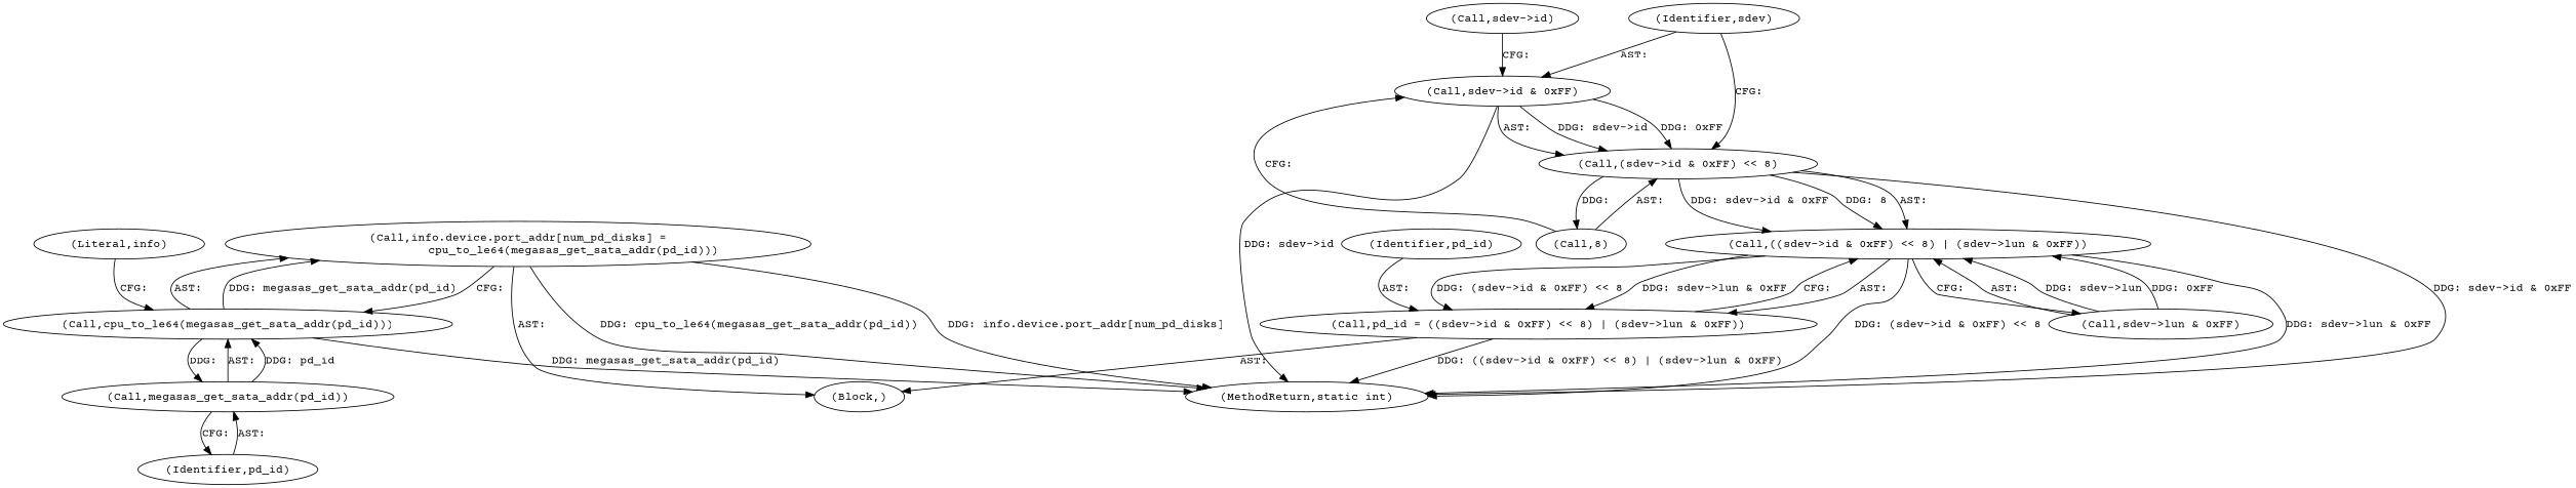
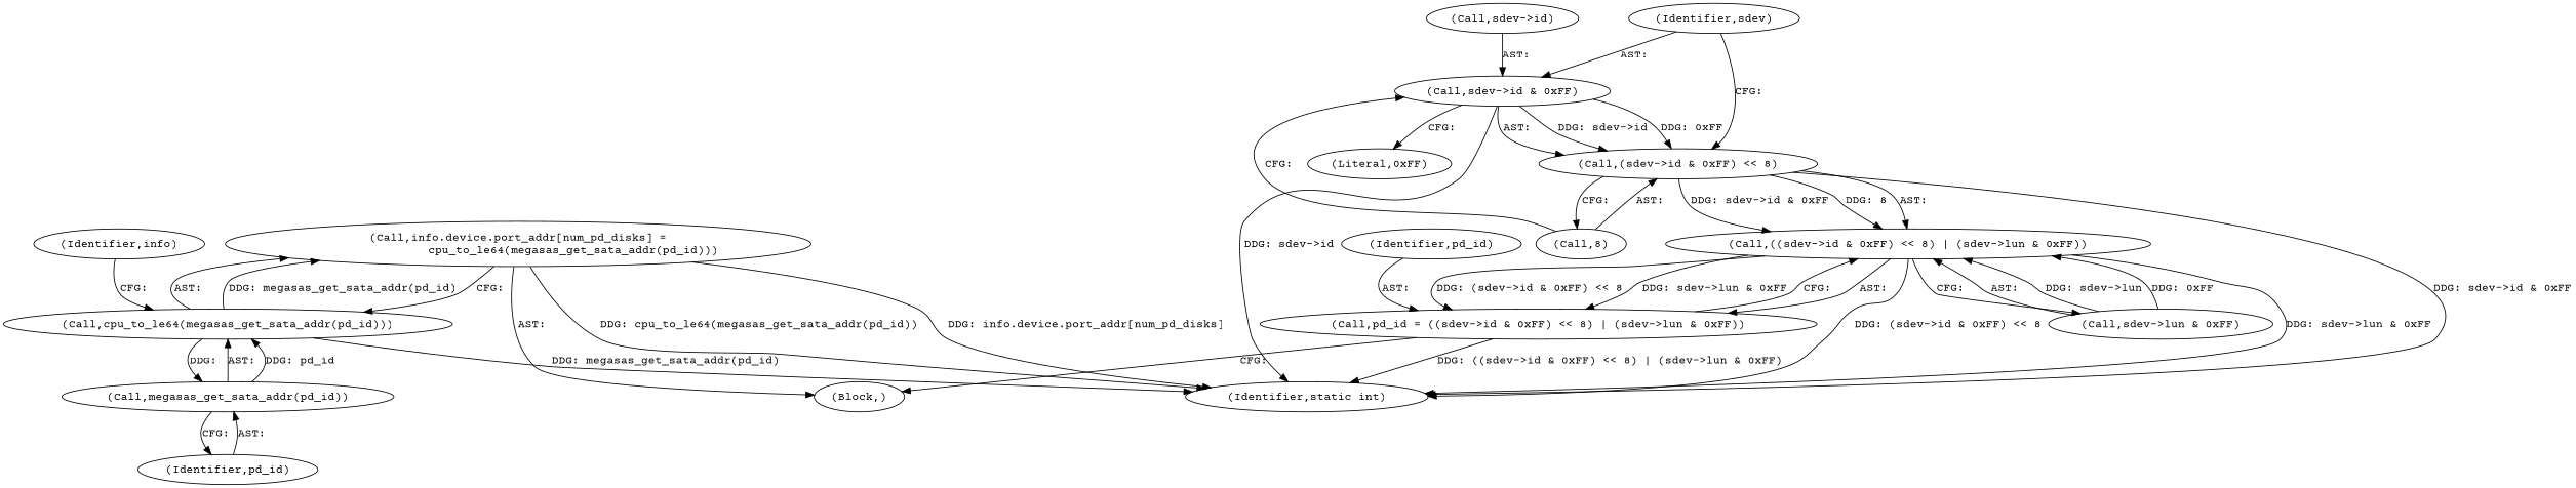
  digraph {
    fontname="Courier Prime"
    node [fontname="Courier Prime"]
    edge [fontname="Courier Prime"]
    n1 [label="(Call,sdev->id & 0xFF)"]
    n2 [label="(Call,(sdev->id & 0xFF) << 8)"]
-   n3 [label="(MethodReturn,static int)"]
+   n3 [label="(Identifier,static int)"]
+   n4 [label="(Literal,0xFF)"]
    n5 [label="(Call,((sdev->id & 0xFF) << 8) | (sdev->lun & 0xFF))"]
    n6 [label="(Call,8)"]
    n7 [label="(Call,pd_id = ((sdev->id & 0xFF) << 8) | (sdev->lun & 0xFF))"]
    n8 [label="(Call,sdev->lun & 0xFF)"]
    n9 [label="(Block,)"]
    n10 [label="(Call,megasas_get_sata_addr(pd_id))"]
    n11 [label="(Call,cpu_to_le64(megasas_get_sata_addr(pd_id)))"]
    n12 [label="(Identifier,pd_id)"]
    n13 [label="(Call,info.device.port_addr[num_pd_disks] =\n                cpu_to_le64(megasas_get_sata_addr(pd_id)))"]
    n14 [label="(Identifier,pd_id)"]
    n15 [label="(Identifier,sdev)"]
    n16 [label="(Call,sdev->id)"]
-   n17 [label="(Literal,info)"]
+   n17 [label="(Identifier,info)"]
    n1 -> n2 [label="AST: "]
    n1 -> n2 [label="DDG: sdev->id"]
    n1 -> n2 [label="DDG: 0xFF"]
    n1 -> n3 [label="DDG: sdev->id"]
+   n1 -> n4 [label="CFG: "]
    n2 -> n3 [label="DDG: sdev->id & 0xFF"]
    n2 -> n5 [label="AST: "]
    n2 -> n5 [label="DDG: sdev->id & 0xFF"]
    n2 -> n5 [label="DDG: 8"]
-   n2 -> n6 [label="DDG: "]
+   n2 -> n6 [label="CFG: "]
    n5 -> n3 [label="DDG: sdev->lun & 0xFF"]
    n5 -> n3 [label="DDG: (sdev->id & 0xFF) << 8"]
    n5 -> n7 [label="AST: "]
    n5 -> n7 [label="DDG: (sdev->id & 0xFF) << 8"]
    n5 -> n7 [label="DDG: sdev->lun & 0xFF"]
    n5 -> n8 [label="CFG: "]
    n6 -> n1 [label="CFG: "]
    n6 -> n2 [label="AST: "]
    n7 -> n3 [label="DDG: ((sdev->id & 0xFF) << 8) | (sdev->lun & 0xFF)"]
    n7 -> n5 [label="CFG: "]
-   n7 -> n9 [label="AST: "]
+   n7 -> n9 [label="CFG: "]
    n8 -> n5 [label="AST: "]
    n8 -> n5 [label="DDG: sdev->lun"]
    n8 -> n5 [label="DDG: 0xFF"]
    n10 -> n11 [label="AST: "]
    n10 -> n11 [label="DDG: pd_id"]
    n10 -> n12 [label="CFG: "]
    n11 -> n3 [label="DDG: megasas_get_sata_addr(pd_id)"]
    n11 -> n10 [label="DDG: "]
    n11 -> n13 [label="AST: "]
    n11 -> n13 [label="DDG: megasas_get_sata_addr(pd_id)"]
    n12 -> n10 [label="AST: "]
    n13 -> n3 [label="DDG: cpu_to_le64(megasas_get_sata_addr(pd_id))"]
    n13 -> n3 [label="DDG: info.device.port_addr[num_pd_disks]"]
    n13 -> n9 [label="AST: "]
    n13 -> n11 [label="CFG: "]
    n14 -> n7 [label="AST: "]
    n15 -> n1 [label="AST: "]
    n15 -> n2 [label="CFG: "]
-   n16 -> n1 [label="CFG: "]
+   n16 -> n1 [label="AST: "]
    n17 -> n11 [label="CFG: "]
  }
